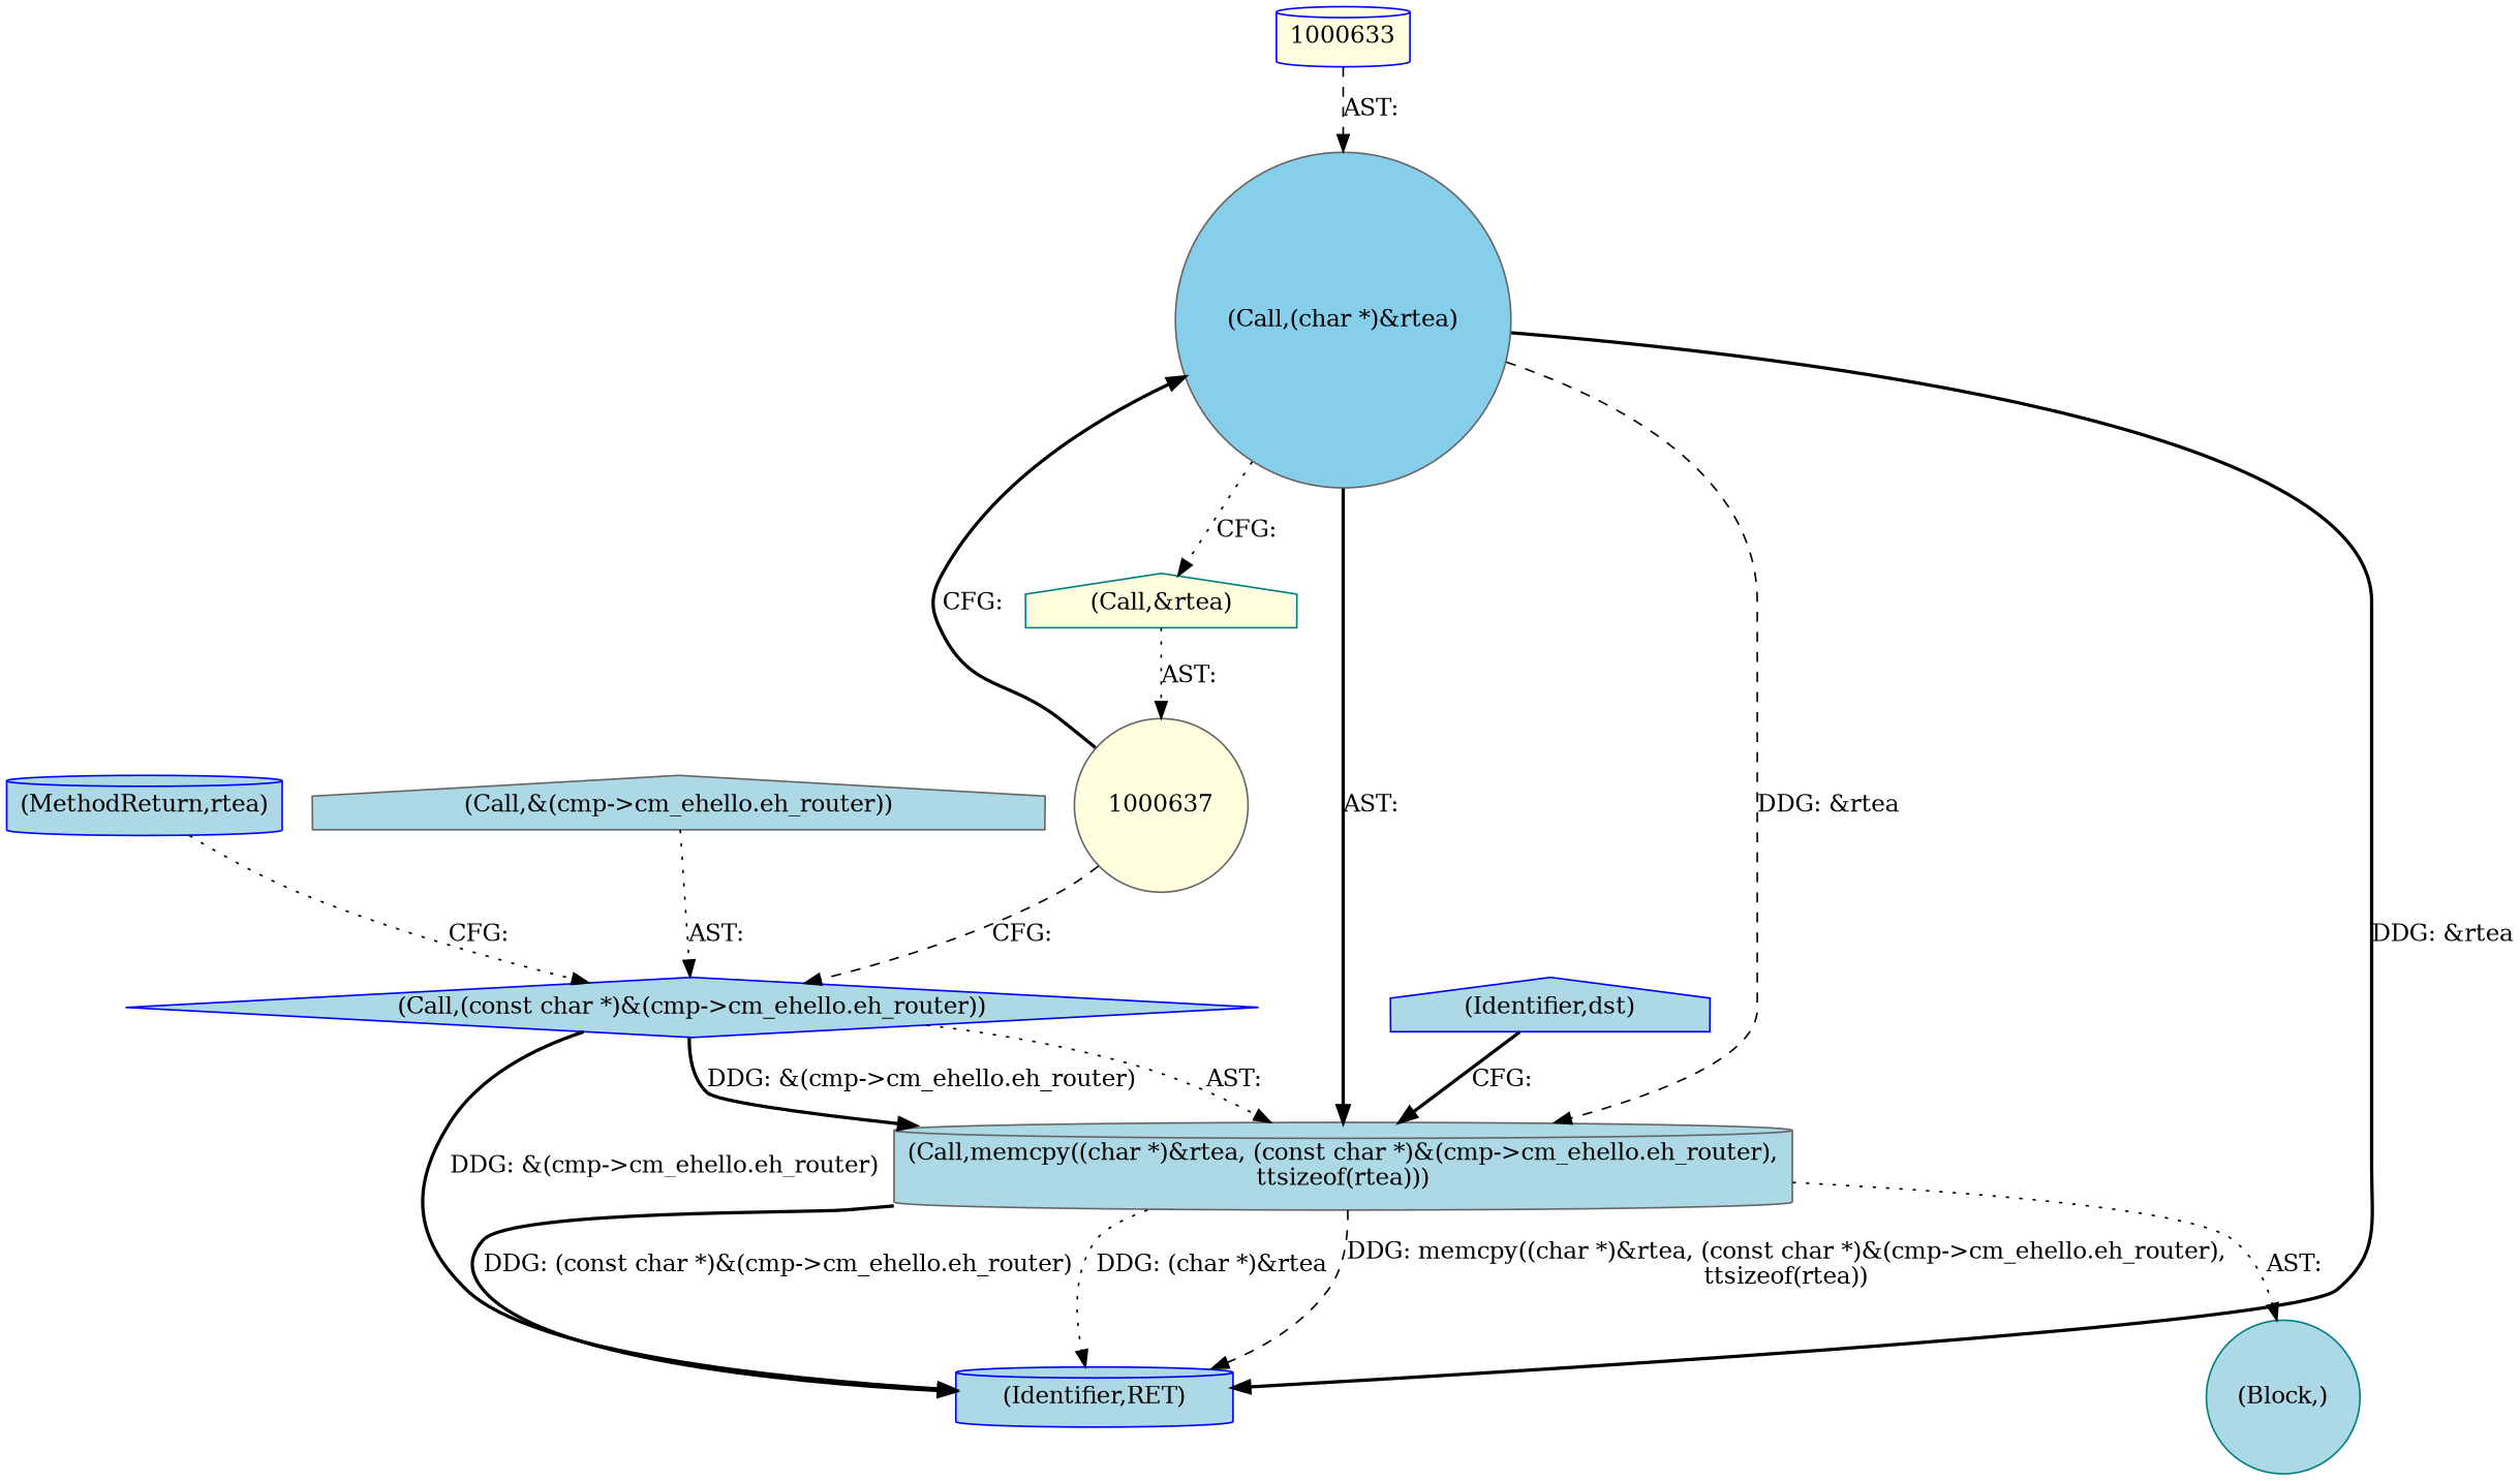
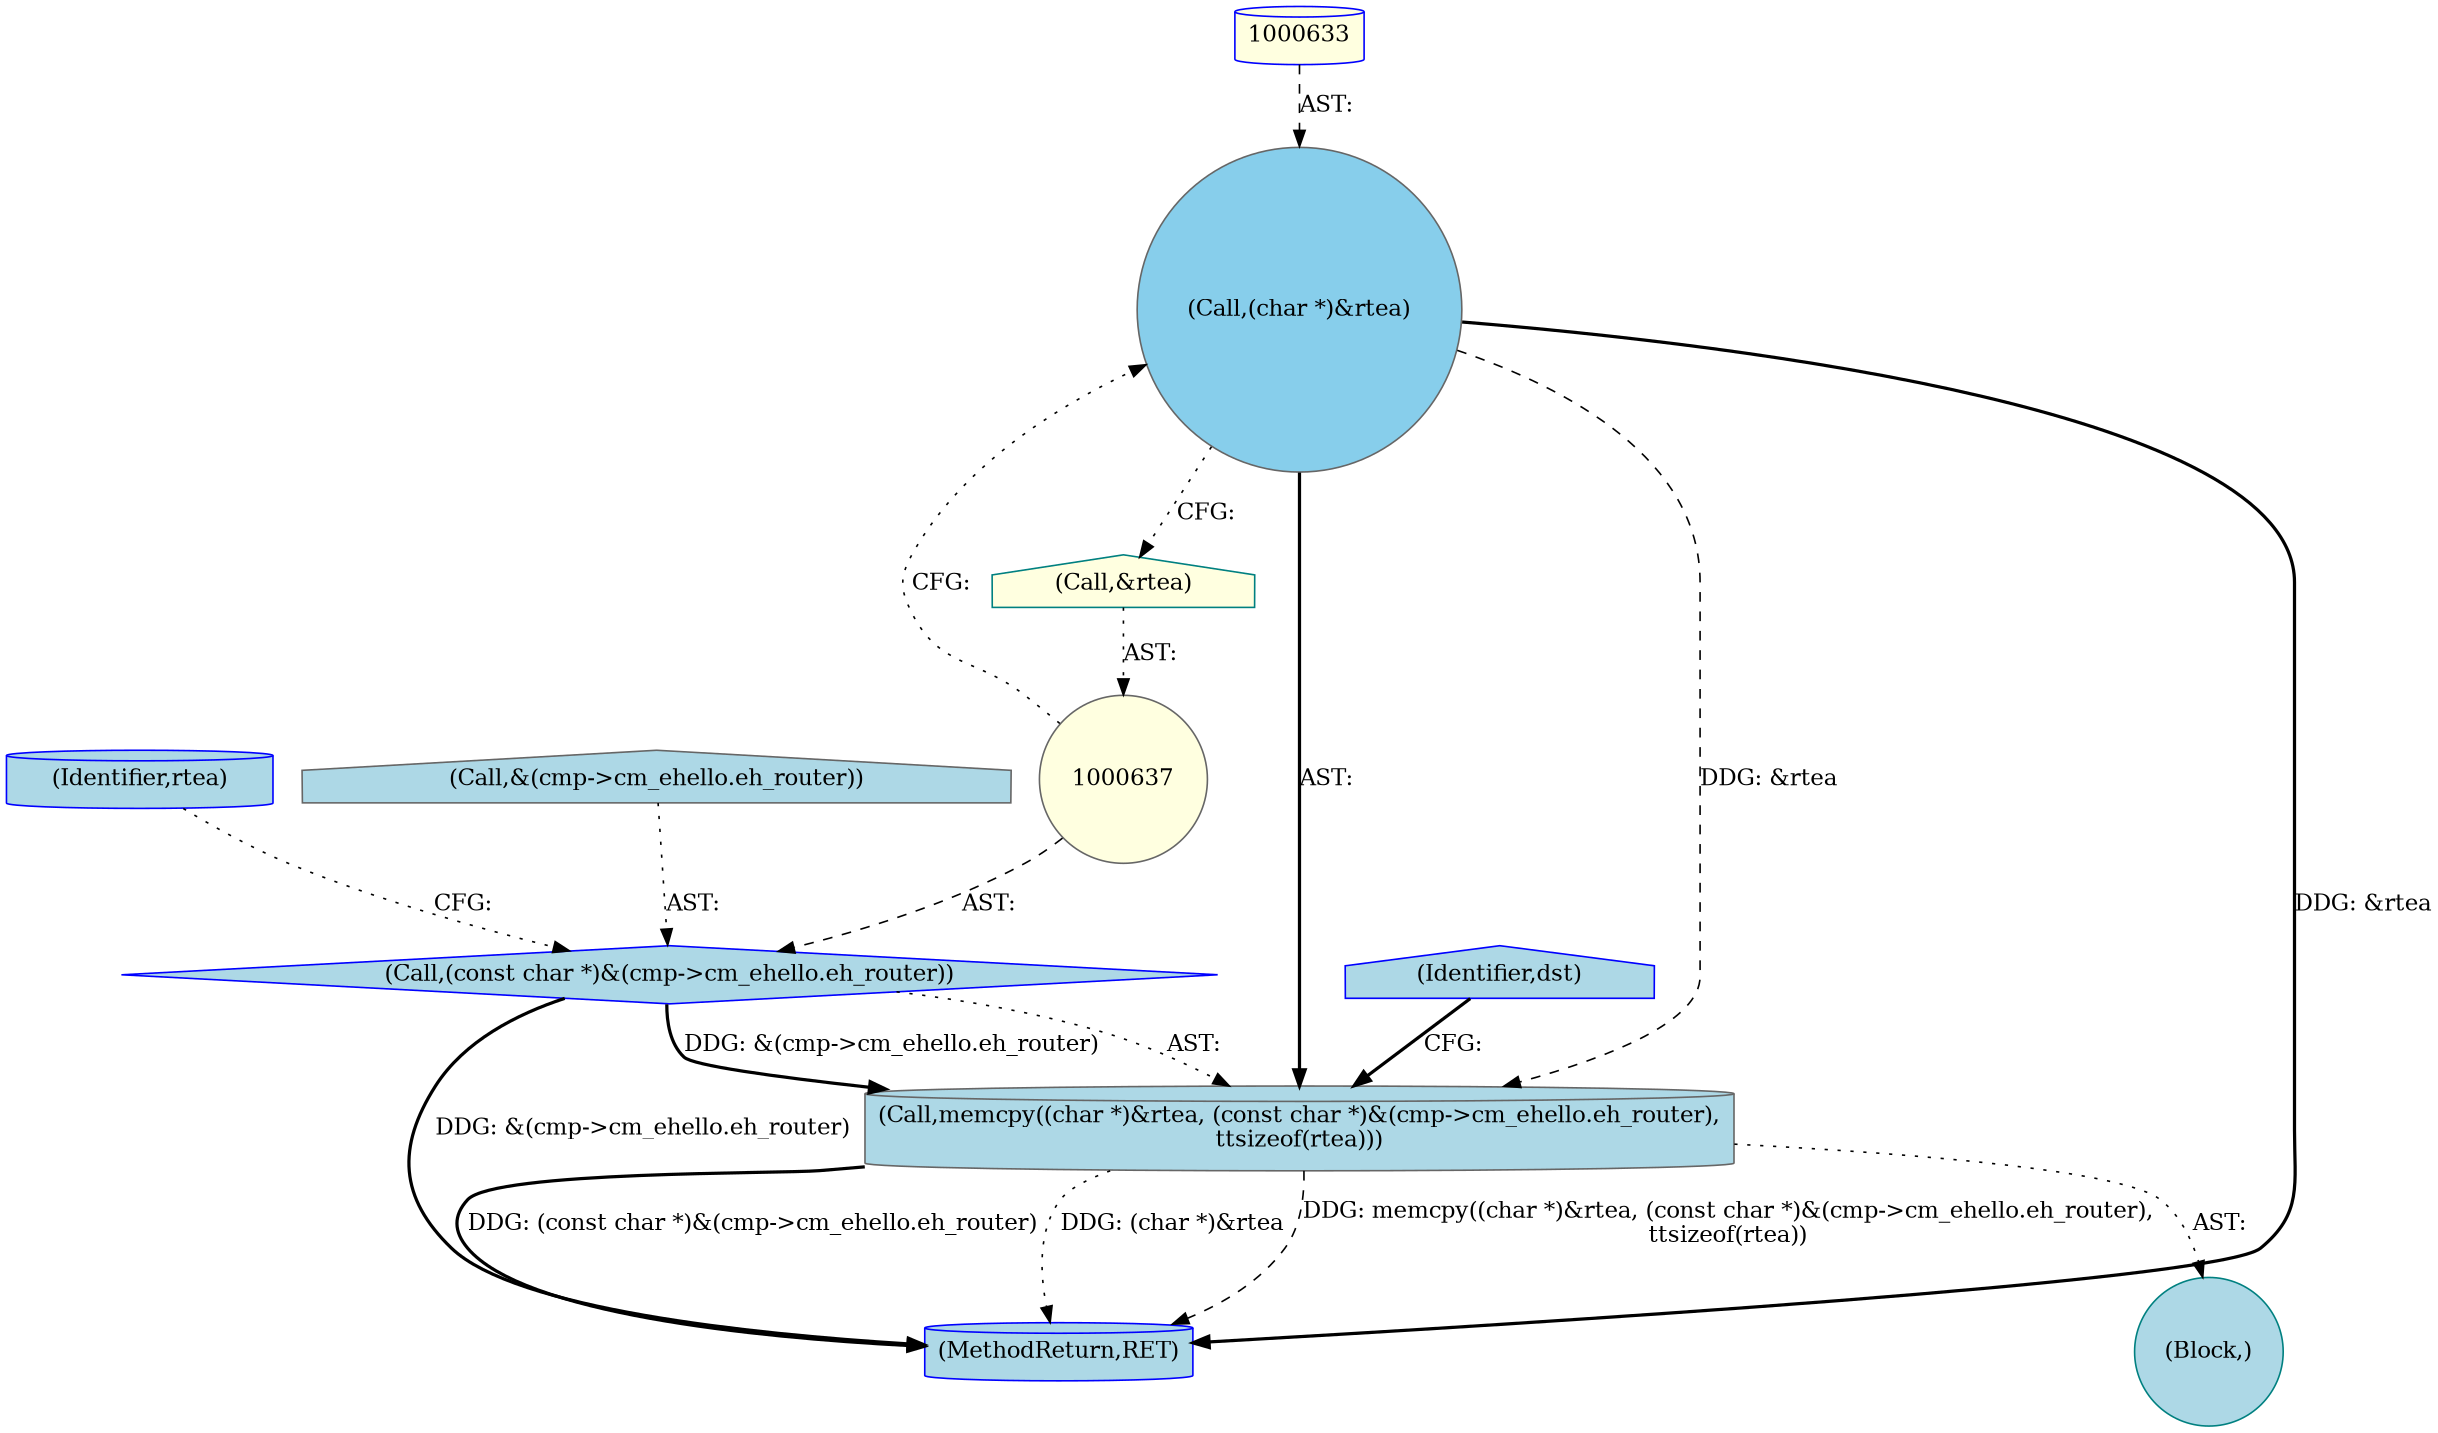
  digraph {
    node [color=blue fillcolor=lightblue shape=cylinder style=filled]
    edge [style=dotted]
    n1 [color=gray40 label="(Call,memcpy((char *)&rtea, (const char *)&(cmp->cm_ehello.eh_router),\n\t\tsizeof(rtea)))"]
-   n2 [label="(Identifier,RET)"]
+   n2 [label="(MethodReturn,RET)"]
    n3 [color=teal label="(Block,)" shape=circle]
    n4 [color=gray40 fillcolor=skyblue label="(Call,(char *)&rtea)" shape=circle]
    n5 [color=teal fillcolor=lightyellow label="(Call,&rtea)" shape=house]
    1000637 [color=gray40 fillcolor=lightyellow shape=circle]
    n7 [label="(Call,(const char *)&(cmp->cm_ehello.eh_router))" shape=diamond]
    n8 [color=gray40 label="(Call,&(cmp->cm_ehello.eh_router))" shape=house]
-   n9 [label="(MethodReturn,rtea)"]
+   n9 [label="(Identifier,rtea)"]
    n10 [label="(Identifier,dst)" shape=house]
    1000633 [fillcolor=lightyellow]
    n1 -> n2 [label="DDG: (char *)&rtea"]
    n1 -> n2 [label="DDG: memcpy((char *)&rtea, (const char *)&(cmp->cm_ehello.eh_router),\n\t\tsizeof(rtea))" style=dashed]
    n1 -> n2 [label="DDG: (const char *)&(cmp->cm_ehello.eh_router)" style=bold]
    n1 -> n3 [label="AST: "]
    n4 -> n1 [label="AST: " style=bold]
    n4 -> n1 [label="DDG: &rtea" style=dashed]
    n4 -> n2 [label="DDG: &rtea" style=bold]
    n4 -> n5 [label="CFG: "]
    n5 -> 1000637 [label="AST: "]
-   1000637 -> n4 [label="CFG: " style=bold]
-   1000637 -> n7 [label="CFG: " style=dashed]
+   1000637 -> n4 [label="CFG: "]
+   1000637 -> n7 [label="AST: " style=dashed]
    n7 -> n1 [label="AST: "]
    n7 -> n1 [label="DDG: &(cmp->cm_ehello.eh_router)" style=bold]
    n7 -> n2 [label="DDG: &(cmp->cm_ehello.eh_router)" style=bold]
    n8 -> n7 [label="AST: "]
    n9 -> n7 [label="CFG: "]
    n10 -> n1 [label="CFG: " style=bold]
    1000633 -> n4 [label="AST: " style=dashed]
  }
